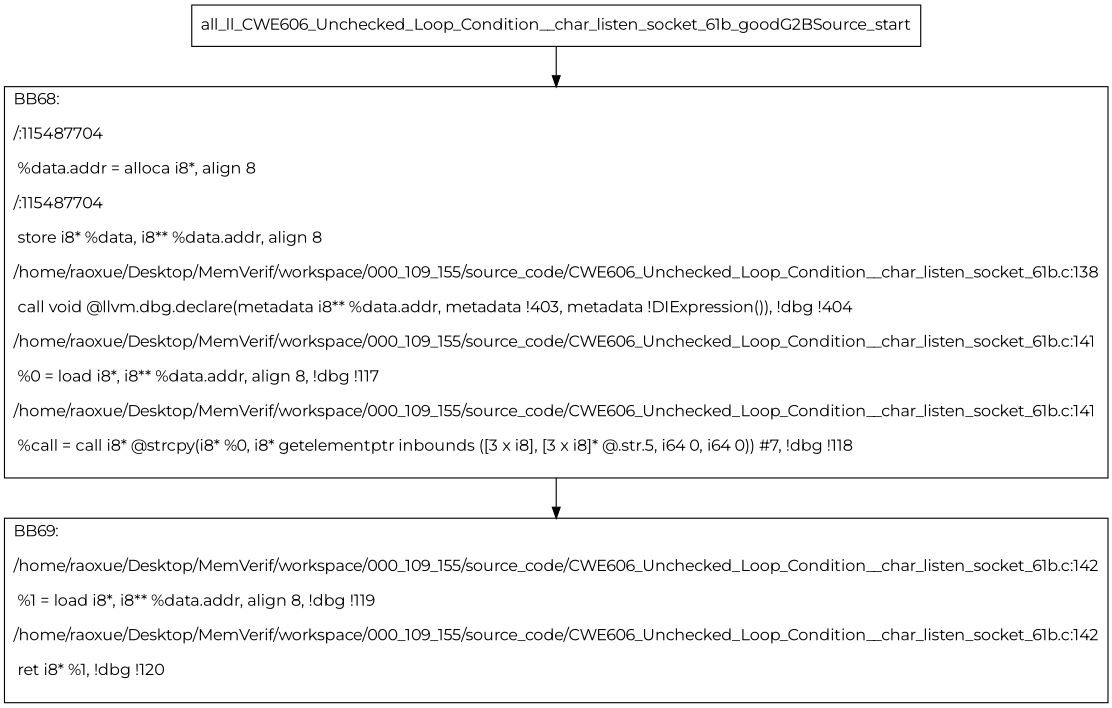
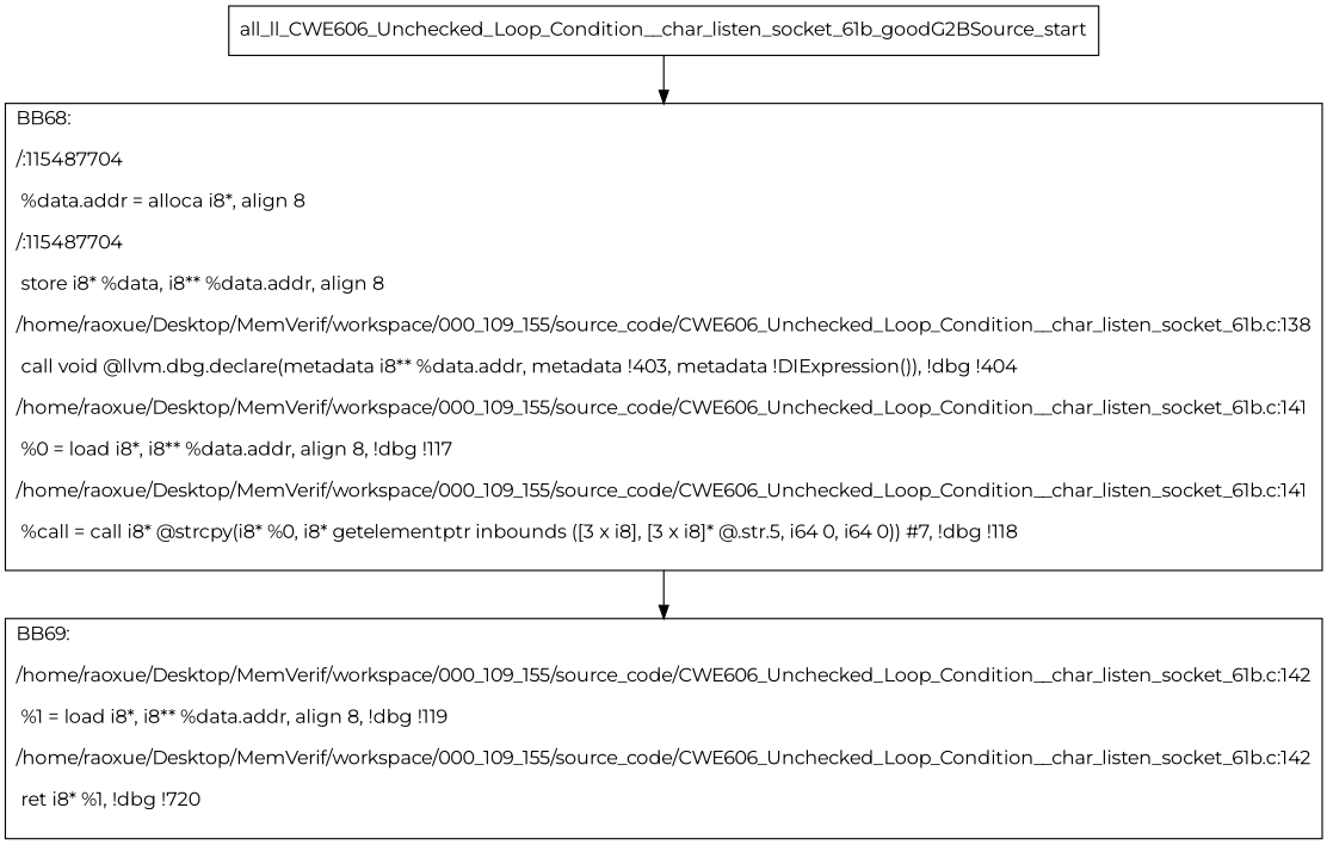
  digraph {
    fontname=Montserrat
    node [shape=record fontname=Montserrat]
    edge [fontname=Montserrat]
    n1 [label="{all_ll_CWE606_Unchecked_Loop_Condition__char_listen_socket_61b_goodG2BSource_start}"]
    n2 [label="{BB68:\l\l/:115487704\l\n  %data.addr = alloca i8*, align 8\l\n/:115487704\l\n  store i8* %data, i8** %data.addr, align 8\l\n/home/raoxue/Desktop/MemVerif/workspace/000_109_155/source_code/CWE606_Unchecked_Loop_Condition__char_listen_socket_61b.c:138\l\n  call void @llvm.dbg.declare(metadata i8** %data.addr, metadata !403, metadata !DIExpression()), !dbg !404\l\n/home/raoxue/Desktop/MemVerif/workspace/000_109_155/source_code/CWE606_Unchecked_Loop_Condition__char_listen_socket_61b.c:141\l\n  %0 = load i8*, i8** %data.addr, align 8, !dbg !117\l\n/home/raoxue/Desktop/MemVerif/workspace/000_109_155/source_code/CWE606_Unchecked_Loop_Condition__char_listen_socket_61b.c:141\l\n  %call = call i8* @strcpy(i8* %0, i8* getelementptr inbounds ([3 x i8], [3 x i8]* @.str.5, i64 0, i64 0)) #7, !dbg !118\l\n}"]
-   n3 [label="{BB69:\l\l/home/raoxue/Desktop/MemVerif/workspace/000_109_155/source_code/CWE606_Unchecked_Loop_Condition__char_listen_socket_61b.c:142\l\n  %1 = load i8*, i8** %data.addr, align 8, !dbg !119\l\n/home/raoxue/Desktop/MemVerif/workspace/000_109_155/source_code/CWE606_Unchecked_Loop_Condition__char_listen_socket_61b.c:142\l\n  ret i8* %1, !dbg !120\l\n}"]
+   n3 [label="{BB69:\l\l/home/raoxue/Desktop/MemVerif/workspace/000_109_155/source_code/CWE606_Unchecked_Loop_Condition__char_listen_socket_61b.c:142\l\n  %1 = load i8*, i8** %data.addr, align 8, !dbg !119\l\n/home/raoxue/Desktop/MemVerif/workspace/000_109_155/source_code/CWE606_Unchecked_Loop_Condition__char_listen_socket_61b.c:142\l\n  ret i8* %1, !dbg !720\l\n}"]
    n1 -> n2
    n2 -> n3
  }
